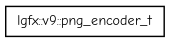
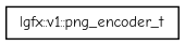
  digraph {
    rankdir=LR
    fontname="Comic Neue"
-   n1 [color=black fillcolor=white fontname="Comic Neue" fontsize=10 height=0.2 label="lgfx::v9::png_encoder_t" shape=record style=filled width=0.4]
+   n1 [color=black fillcolor=white fontname="Comic Neue" fontsize=10 height=0.2 label="lgfx::v1::png_encoder_t" shape=record style=filled width=0.4]
  }
